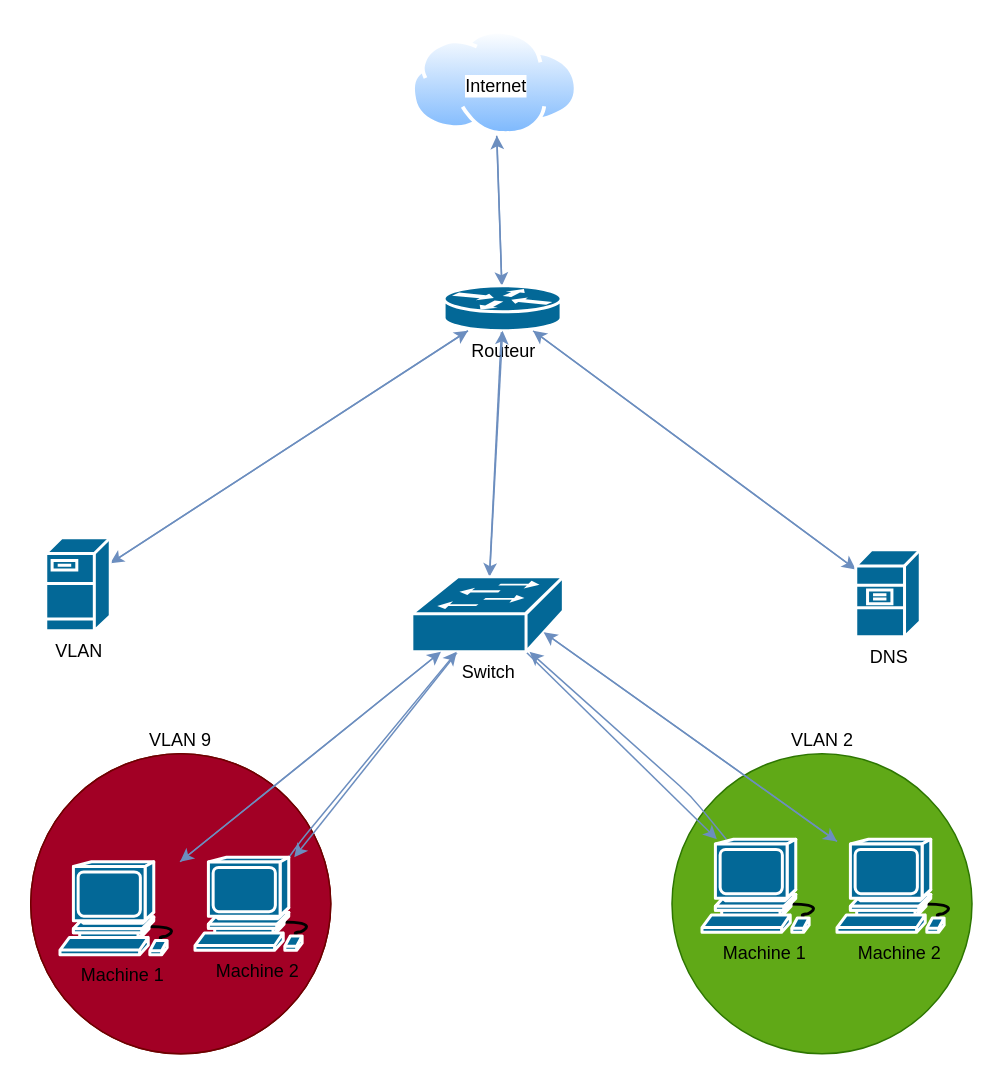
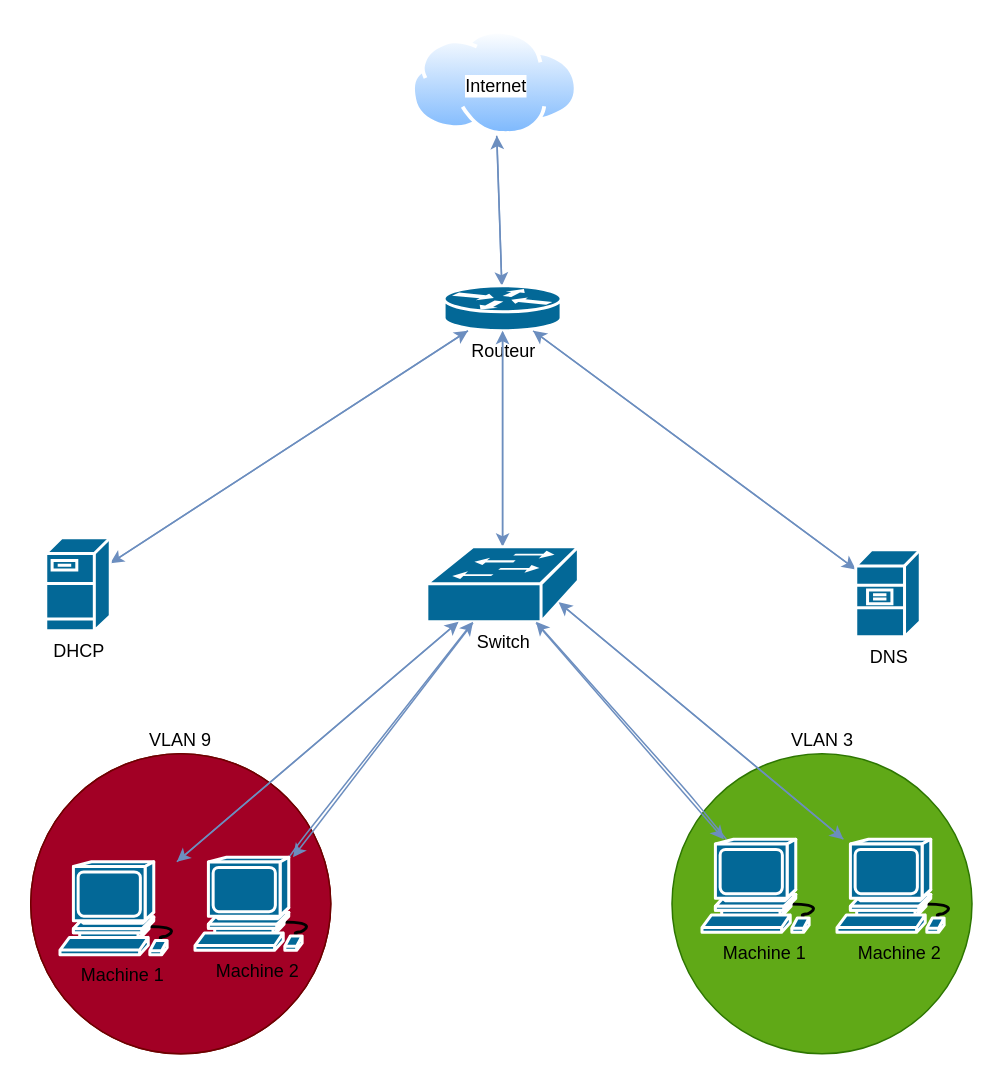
  <mxCell id="0" />
  <mxCell id="1" parent="0" />
  <mxCell id="2" value="" style="ellipse;whiteSpace=wrap;html=1;aspect=fixed;fillColor=#a20025;fontColor=#ffffff;strokeColor=#6F0000;" parent="1" vertex="1"><mxGeometry x="20" y="502" width="200" height="200" as="geometry" /></mxCell>
- <mxCell id="3" value="&lt;font color=&quot;#000000&quot;&gt;VLAN 2&lt;/font&gt;" style="ellipse;whiteSpace=wrap;html=1;aspect=fixed;fillColor=#60a917;fontColor=#ffffff;strokeColor=#2D7600;labelPosition=center;verticalLabelPosition=top;align=center;verticalAlign=bottom;" parent="1" vertex="1"><mxGeometry x="447.5" y="502" width="200" height="200" as="geometry" /></mxCell>
+ <mxCell id="3" value="&lt;font color=&quot;#000000&quot;&gt;VLAN 3&lt;/font&gt;" style="ellipse;whiteSpace=wrap;html=1;aspect=fixed;fillColor=#60a917;fontColor=#ffffff;strokeColor=#2D7600;labelPosition=center;verticalLabelPosition=top;align=center;verticalAlign=bottom;" parent="1" vertex="1"><mxGeometry x="447.5" y="502" width="200" height="200" as="geometry" /></mxCell>
  <mxCell id="4" value="&lt;font color=&quot;#000000&quot;&gt;VLAN 9&lt;/font&gt;" style="ellipse;whiteSpace=wrap;html=1;aspect=fixed;fillColor=#a20025;fontColor=#ffffff;strokeColor=#6F0000;labelPosition=center;verticalLabelPosition=top;align=center;verticalAlign=bottom;" parent="1" vertex="1"><mxGeometry x="20" y="502" width="200" height="200" as="geometry" /></mxCell>
  <mxCell id="5" style="edgeStyle=none;html=1;fillColor=#dae8fc;gradientColor=#7ea6e0;strokeColor=#6c8ebf;" parent="1" source="29" target="10" edge="1"><mxGeometry relative="1" as="geometry" /></mxCell>
  <mxCell id="6" style="edgeStyle=none;html=1;fillColor=#dae8fc;gradientColor=#7ea6e0;strokeColor=#6c8ebf;" parent="1" source="10" target="29" edge="1"><mxGeometry relative="1" as="geometry" /></mxCell>
  <mxCell id="7" style="edgeStyle=none;html=1;fillColor=#dae8fc;gradientColor=#7ea6e0;strokeColor=#6c8ebf;" parent="1" source="10" target="18" edge="1"><mxGeometry relative="1" as="geometry" /></mxCell>
  <mxCell id="8" style="edgeStyle=none;html=1;fillColor=#dae8fc;gradientColor=#7ea6e0;strokeColor=#6c8ebf;" parent="1" source="10" target="20" edge="1"><mxGeometry relative="1" as="geometry" /></mxCell>
  <mxCell id="9" style="edgeStyle=none;html=1;fillColor=#dae8fc;gradientColor=#7ea6e0;strokeColor=#6c8ebf;" parent="1" source="10" target="16" edge="1"><mxGeometry relative="1" as="geometry" /></mxCell>
  <mxCell id="10" value="&lt;font color=&quot;#000000&quot;&gt;Routeur&lt;/font&gt;" style="shape=mxgraph.cisco.routers.router;sketch=0;html=1;pointerEvents=1;dashed=0;fillColor=#036897;strokeColor=#ffffff;strokeWidth=2;verticalLabelPosition=bottom;verticalAlign=top;align=center;outlineConnect=0;" parent="1" vertex="1"><mxGeometry x="295.56" y="190" width="78" height="30" as="geometry" /></mxCell>
  <mxCell id="11" style="edgeStyle=none;html=1;entryX=0.5;entryY=1;entryDx=0;entryDy=0;entryPerimeter=0;fillColor=#dae8fc;gradientColor=#7ea6e0;strokeColor=#6c8ebf;" parent="1" source="16" target="10" edge="1"><mxGeometry relative="1" as="geometry" /></mxCell>
  <mxCell id="12" style="edgeStyle=none;html=1;fillColor=#dae8fc;gradientColor=#7ea6e0;strokeColor=#6c8ebf;" parent="1" source="16" target="24" edge="1"><mxGeometry relative="1" as="geometry" /></mxCell>
  <mxCell id="13" style="edgeStyle=none;html=1;fillColor=#dae8fc;gradientColor=#7ea6e0;strokeColor=#6c8ebf;" parent="1" source="16" target="22" edge="1"><mxGeometry relative="1" as="geometry" /></mxCell>
  <mxCell id="14" style="edgeStyle=none;html=1;fillColor=#dae8fc;gradientColor=#7ea6e0;strokeColor=#6c8ebf;" parent="1" source="16" target="26" edge="1"><mxGeometry relative="1" as="geometry" /></mxCell>
  <mxCell id="15" style="edgeStyle=none;html=1;fillColor=#dae8fc;gradientColor=#7ea6e0;strokeColor=#6c8ebf;exitX=0.87;exitY=0.74;exitDx=0;exitDy=0;exitPerimeter=0;" parent="1" source="16" target="28" edge="1"><mxGeometry relative="1" as="geometry" /></mxCell>
- <mxCell id="16" value="Switch" style="shape=mxgraph.cisco.switches.workgroup_switch;sketch=0;html=1;pointerEvents=1;dashed=0;fillColor=#036897;strokeColor=#ffffff;strokeWidth=2;verticalLabelPosition=bottom;verticalAlign=top;align=center;outlineConnect=0;fontColor=#000000;" parent="1" vertex="1"><mxGeometry x="274.06" y="384" width="101" height="50" as="geometry" /></mxCell>
+ <mxCell id="16" value="Switch" style="shape=mxgraph.cisco.switches.workgroup_switch;sketch=0;html=1;pointerEvents=1;dashed=0;fillColor=#036897;strokeColor=#ffffff;strokeWidth=2;verticalLabelPosition=bottom;verticalAlign=top;align=center;outlineConnect=0;fontColor=#000000;" parent="1" vertex="1"><mxGeometry x="284.06" y="364" width="101" height="50" as="geometry" /></mxCell>
  <mxCell id="17" style="edgeStyle=none;html=1;fillColor=#dae8fc;gradientColor=#7ea6e0;strokeColor=#6c8ebf;" parent="1" source="18" target="10" edge="1"><mxGeometry relative="1" as="geometry" /></mxCell>
- <mxCell id="18" value="VLAN" style="shape=mxgraph.cisco.servers.fileserver;sketch=0;html=1;pointerEvents=1;dashed=0;fillColor=#036897;strokeColor=#ffffff;strokeWidth=2;verticalLabelPosition=bottom;verticalAlign=top;align=center;outlineConnect=0;fontColor=#000000;" parent="1" vertex="1"><mxGeometry x="30" y="358" width="43" height="62" as="geometry" /></mxCell>
+ <mxCell id="18" value="DHCP" style="shape=mxgraph.cisco.servers.fileserver;sketch=0;html=1;pointerEvents=1;dashed=0;fillColor=#036897;strokeColor=#ffffff;strokeWidth=2;verticalLabelPosition=bottom;verticalAlign=top;align=center;outlineConnect=0;fontColor=#000000;" parent="1" vertex="1"><mxGeometry x="30" y="358" width="43" height="62" as="geometry" /></mxCell>
  <mxCell id="19" style="edgeStyle=none;html=1;fillColor=#dae8fc;strokeColor=#6c8ebf;gradientColor=#7ea6e0;" parent="1" source="20" target="10" edge="1"><mxGeometry relative="1" as="geometry" /></mxCell>
  <mxCell id="20" value="&lt;font color=&quot;#000000&quot;&gt;DNS&lt;/font&gt;" style="shape=mxgraph.cisco.servers.file_server;sketch=0;html=1;pointerEvents=1;dashed=0;fillColor=#036897;strokeColor=#ffffff;strokeWidth=2;verticalLabelPosition=bottom;verticalAlign=top;align=center;outlineConnect=0;" parent="1" vertex="1"><mxGeometry x="570" y="366" width="43" height="58" as="geometry" /></mxCell>
  <mxCell id="21" style="edgeStyle=none;html=1;fillColor=#dae8fc;gradientColor=#7ea6e0;strokeColor=#6c8ebf;" parent="1" source="22" target="16" edge="1"><mxGeometry relative="1" as="geometry"><mxPoint x="130" y="570" as="sourcePoint" /></mxGeometry></mxCell>
  <mxCell id="22" value="Machine 1" style="shape=mxgraph.cisco.computers_and_peripherals.workstation;sketch=0;html=1;pointerEvents=1;dashed=0;fillColor=#036897;strokeColor=#ffffff;strokeWidth=2;verticalLabelPosition=bottom;verticalAlign=top;align=center;outlineConnect=0;fontColor=#000000;" parent="1" vertex="1"><mxGeometry x="39.5" y="574" width="83" height="62" as="geometry" /></mxCell>
  <mxCell id="23" style="edgeStyle=none;html=1;fillColor=#dae8fc;gradientColor=#7ea6e0;strokeColor=#6c8ebf;exitX=0.755;exitY=0;exitDx=0;exitDy=0;exitPerimeter=0;" parent="1" source="24" target="16" edge="1"><mxGeometry relative="1" as="geometry"><Array as="points"><mxPoint x="200" y="560" /></Array></mxGeometry></mxCell>
  <mxCell id="24" value="Machine 2" style="shape=mxgraph.cisco.computers_and_peripherals.workstation;sketch=0;html=1;pointerEvents=1;dashed=0;fillColor=#036897;strokeColor=#ffffff;strokeWidth=2;verticalLabelPosition=bottom;verticalAlign=top;align=center;outlineConnect=0;fontColor=#000000;" parent="1" vertex="1"><mxGeometry x="129.5" y="571" width="83" height="62" as="geometry" /></mxCell>
  <mxCell id="25" style="edgeStyle=none;html=1;fillColor=#dae8fc;gradientColor=#7ea6e0;strokeColor=#6c8ebf;" parent="1" source="26" target="16" edge="1"><mxGeometry relative="1" as="geometry"><Array as="points"><mxPoint x="460" y="530" /></Array></mxGeometry></mxCell>
  <mxCell id="26" value="&lt;font color=&quot;#000000&quot;&gt;Machine 1&lt;br&gt;&lt;/font&gt;" style="shape=mxgraph.cisco.computers_and_peripherals.workstation;sketch=0;html=1;pointerEvents=1;dashed=0;fillColor=#036897;strokeColor=#ffffff;strokeWidth=2;verticalLabelPosition=bottom;verticalAlign=top;align=center;outlineConnect=0;" parent="1" vertex="1"><mxGeometry x="467.5" y="559" width="83" height="62" as="geometry" /></mxCell>
  <mxCell id="27" style="edgeStyle=none;html=1;entryX=0.87;entryY=0.74;entryDx=0;entryDy=0;entryPerimeter=0;fillColor=#dae8fc;gradientColor=#7ea6e0;strokeColor=#6c8ebf;" parent="1" source="28" target="16" edge="1"><mxGeometry relative="1" as="geometry"><Array as="points" /></mxGeometry></mxCell>
  <mxCell id="28" value="Machine 2" style="shape=mxgraph.cisco.computers_and_peripherals.workstation;sketch=0;html=1;pointerEvents=1;dashed=0;fillColor=#036897;strokeColor=#ffffff;strokeWidth=2;verticalLabelPosition=bottom;verticalAlign=top;align=center;outlineConnect=0;fontColor=#000000;" parent="1" vertex="1"><mxGeometry x="557.5" y="559" width="83" height="62" as="geometry" /></mxCell>
  <mxCell id="29" value="Internet" style="aspect=fixed;perimeter=ellipsePerimeter;html=1;align=center;shadow=0;dashed=0;spacingTop=3;image;image=img/lib/active_directory/internet_cloud.svg;labelPosition=center;verticalLabelPosition=middle;verticalAlign=middle;" parent="1" vertex="1"><mxGeometry x="274" y="20" width="111.12" height="70" as="geometry" /></mxCell>
